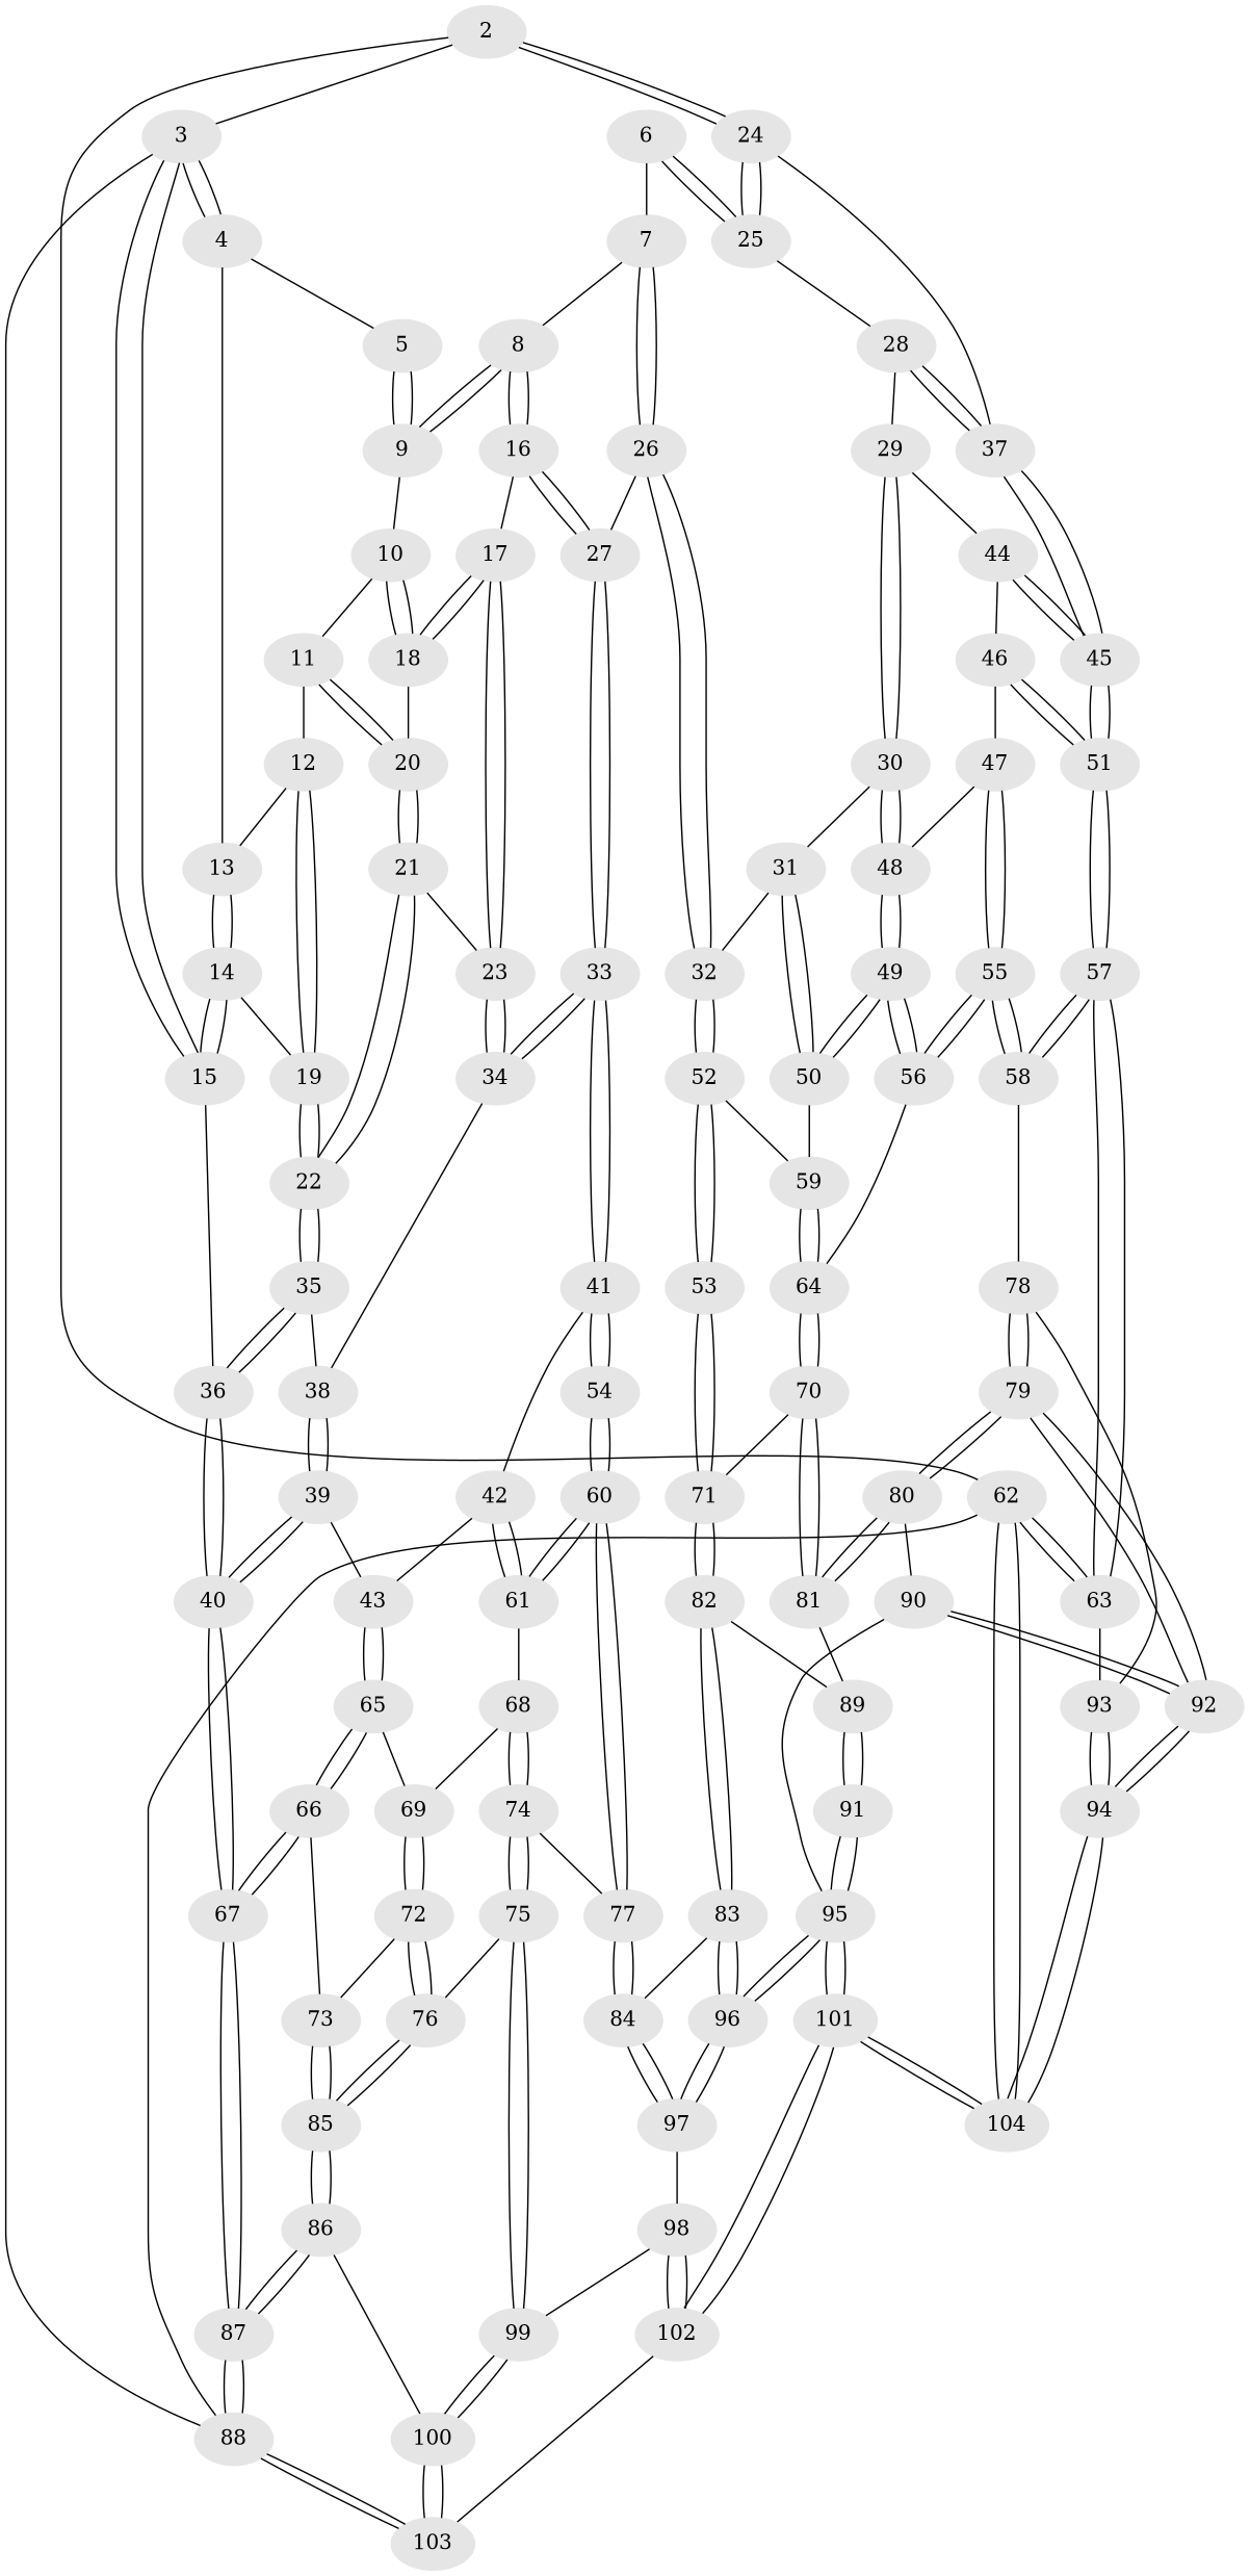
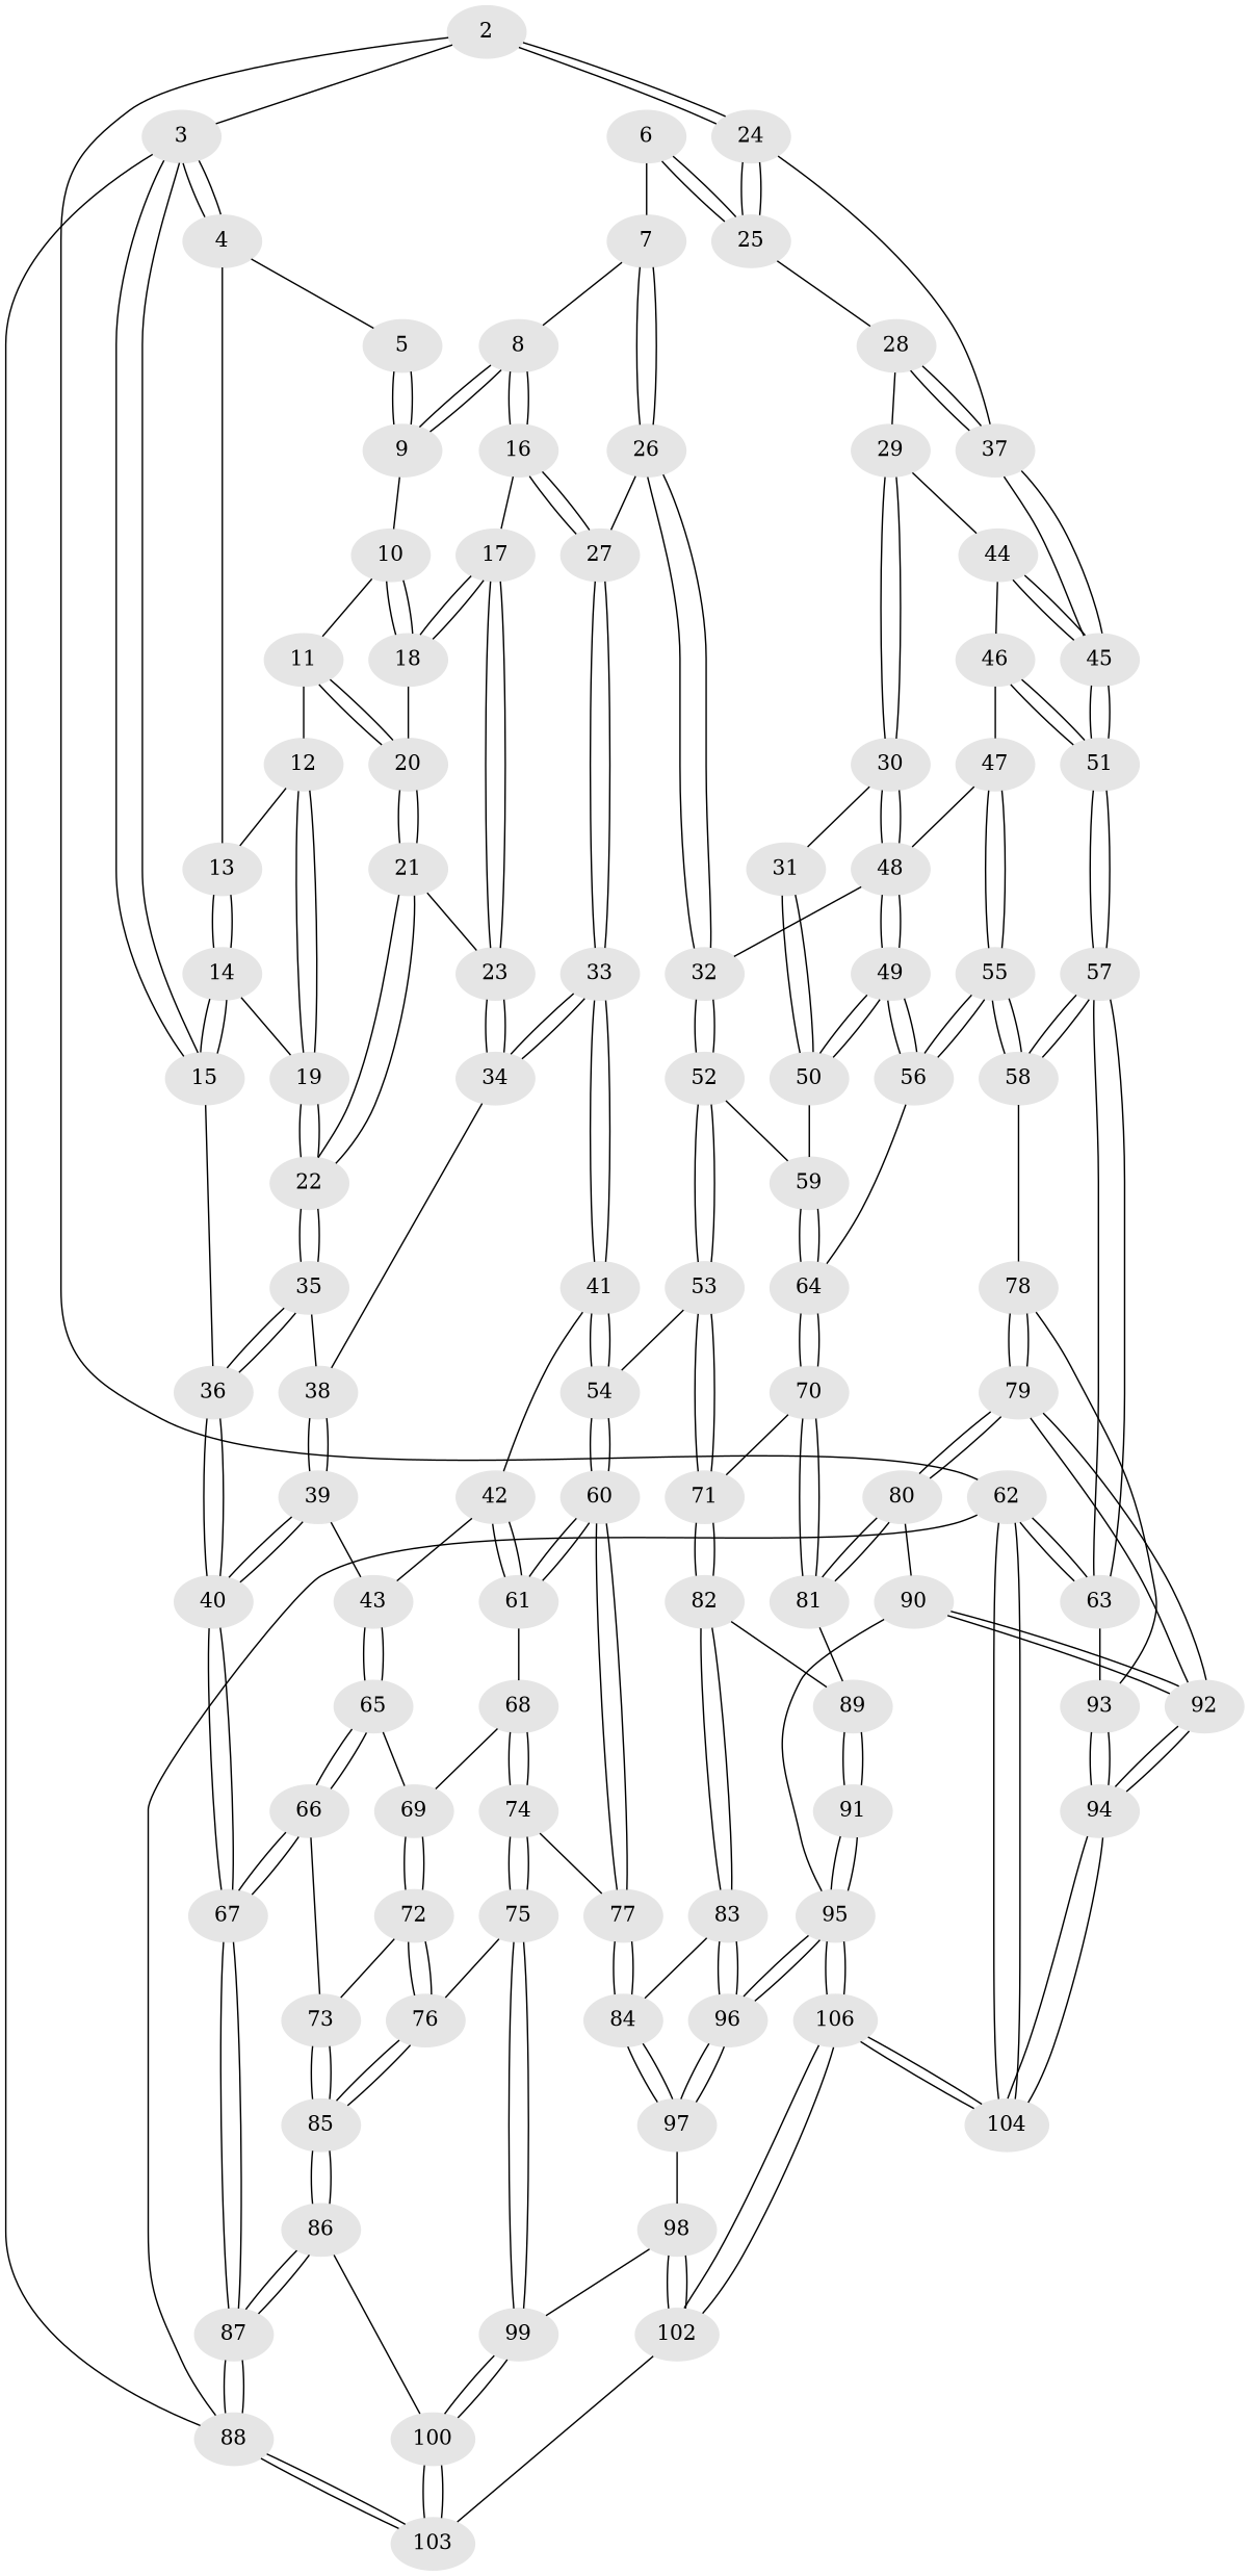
  graph {
    node [color=gray90 style=filled]
    2
    3
    24
    62
    6
    7
    25
    4
    15
    88
    37
    63
    104
    5
    13
    36
    103
    9
    14
    10
    8
    26
    28
    16
    27
    32
    17
    11
    18
    12
    20
    19
    21
    22
    40
    23
    33
    34
    35
    38
    45
    29
    52
    41
    30
    44
    31
    48
    46
    50
    49
    59
    53
    42
    54
    39
    67
    51
    43
    65
    87
    61
    60
    68
    66
    69
    47
    57
    55
    56
    58
    64
    71
    82
    77
    78
    70
    93
    79
    84
    74
    94
    81
    73
    72
    85
    75
    76
    89
    83
    86
    99
    100
    97
    80
    92
    90
    95
    91
    96
    98
-   101
+   101 [label=106]
    102
    2 -- 3
    2 -- 24
    2 -- 24
    2 -- 62
    3 -- 4
    3 -- 4
    3 -- 15
    3 -- 15
    3 -- 88
    24 -- 25
    24 -- 25
    24 -- 37
    62 -- 88
    62 -- 63
    62 -- 63
    62 -- 104
    62 -- 104
    6 -- 7
    6 -- 25
    6 -- 25
    7 -- 8
    7 -- 26
    7 -- 26
    25 -- 28
    4 -- 5
    4 -- 13
    15 -- 36
    88 -- 103
    88 -- 103
    37 -- 45
    37 -- 45
    63 -- 93
    5 -- 9
    5 -- 9
    13 -- 14
    13 -- 14
    36 -- 40
    36 -- 40
    9 -- 10
    14 -- 15
    14 -- 15
    14 -- 19
    10 -- 11
    10 -- 18
    10 -- 18
    8 -- 9
    8 -- 9
    8 -- 16
    8 -- 16
    26 -- 27
    26 -- 32
    26 -- 32
    28 -- 37
    28 -- 37
    28 -- 29
    16 -- 27
    16 -- 27
    16 -- 17
    27 -- 33
    27 -- 33
    32 -- 52
    32 -- 52
    17 -- 18
    17 -- 18
    17 -- 23
    17 -- 23
    11 -- 12
    11 -- 20
    11 -- 20
    18 -- 20
    12 -- 13
    12 -- 19
    12 -- 19
    20 -- 21
    20 -- 21
    19 -- 22
    19 -- 22
    21 -- 22
    21 -- 22
    21 -- 23
    22 -- 35
    22 -- 35
    40 -- 67
    40 -- 67
    23 -- 34
    23 -- 34
    33 -- 34
    33 -- 34
    33 -- 41
    33 -- 41
    34 -- 38
    35 -- 36
    35 -- 36
    35 -- 38
    38 -- 39
    38 -- 39
    45 -- 51
    45 -- 51
    29 -- 30
    29 -- 30
    29 -- 44
    52 -- 59
    52 -- 53
    52 -- 53
    41 -- 42
    41 -- 54
    41 -- 54
    30 -- 31
    30 -- 48
    30 -- 48
    44 -- 45
    44 -- 45
    44 -- 46
-   31 -- 32
+   48 -- 32
    31 -- 50
    31 -- 50
    48 -- 49
    48 -- 49
    46 -- 51
    46 -- 51
    46 -- 47
    50 -- 59
    49 -- 50
    49 -- 50
    49 -- 56
    49 -- 56
    59 -- 64
    59 -- 64
+   53 -- 54
    53 -- 71
    53 -- 71
    42 -- 43
    42 -- 61
    42 -- 61
    54 -- 60
    54 -- 60
    39 -- 40
    39 -- 40
    39 -- 43
    67 -- 87
    67 -- 87
    51 -- 57
    51 -- 57
    43 -- 65
    43 -- 65
    65 -- 66
    65 -- 66
    65 -- 69
    87 -- 88
    87 -- 88
    61 -- 68
    60 -- 61
    60 -- 61
    60 -- 77
    60 -- 77
    68 -- 69
    68 -- 74
    68 -- 74
    66 -- 67
    66 -- 67
    66 -- 73
    69 -- 72
    69 -- 72
    47 -- 48
    47 -- 55
    47 -- 55
    57 -- 63
    57 -- 63
    57 -- 58
    57 -- 58
    55 -- 56
    55 -- 56
    55 -- 58
    55 -- 58
    56 -- 64
    58 -- 78
    64 -- 70
    64 -- 70
    71 -- 82
    71 -- 82
    82 -- 89
    82 -- 83
    82 -- 83
    77 -- 84
    77 -- 84
    78 -- 93
    78 -- 79
    78 -- 79
    70 -- 71
    70 -- 81
    70 -- 81
    93 -- 94
    93 -- 94
    79 -- 80
    79 -- 80
    79 -- 92
    79 -- 92
    84 -- 97
    84 -- 97
    74 -- 77
    74 -- 75
    74 -- 75
    94 -- 104
    94 -- 104
    81 -- 89
    73 -- 85
    73 -- 85
    72 -- 73
    72 -- 76
    72 -- 76
    85 -- 86
    85 -- 86
    75 -- 76
    75 -- 99
    75 -- 99
    76 -- 85
    76 -- 85
    89 -- 91
    89 -- 91
    83 -- 84
    83 -- 96
    83 -- 96
    86 -- 87
    86 -- 87
    86 -- 100
    99 -- 100
    99 -- 100
    100 -- 103
    100 -- 103
    97 -- 98
    80 -- 81
    80 -- 81
    80 -- 90
    92 -- 94
    92 -- 94
    90 -- 92
    90 -- 92
    90 -- 95
    95 -- 96
    95 -- 96
    95 -- 101
    95 -- 101
    91 -- 95
    91 -- 95
    96 -- 97
    96 -- 97
    98 -- 99
    98 -- 102
    98 -- 102
    101 -- 104
    101 -- 104
    101 -- 102
    101 -- 102
    102 -- 103
  }
